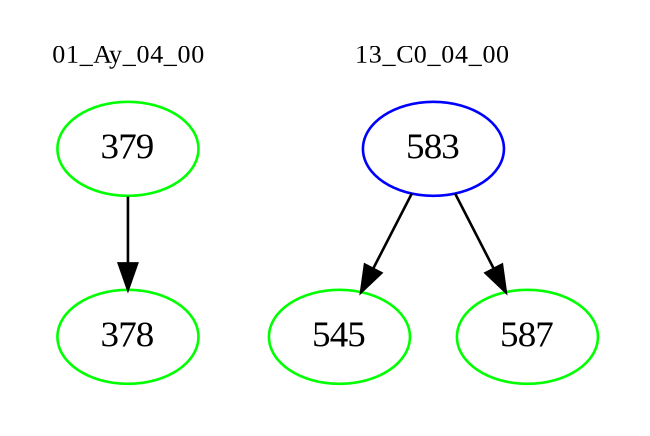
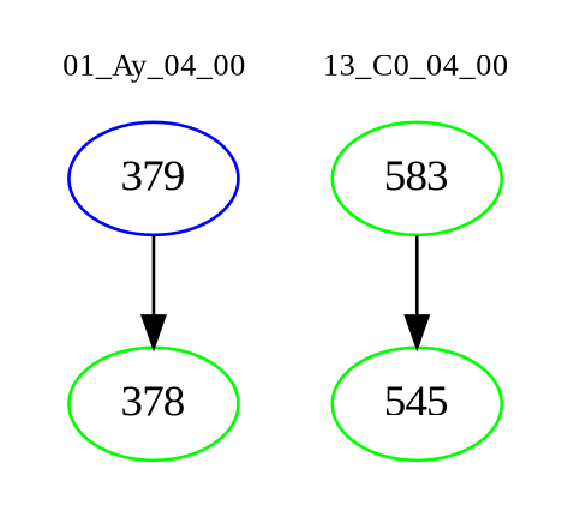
  digraph {
    fontname="Liberation Serif"
    node [color=green fontname="Liberation Serif"]
    edge [color=black fontname="Liberation Serif"]
-   n1 [label=379]
+   n1 [color=blue label=379]
    n2 [label=378]
-   n3 [color=blue label=583]
+   n3 [label=583]
    n4 [label=545]
-   n5 [label=587]
    subgraph cluster_1 {
      color=white
      fontsize=10
      label="01_Ay_04_00"
      n1
      n2
    }
    subgraph cluster_2 {
      color=white
      fontsize=10
      label="13_C0_04_00"
      n3
      n4
-     n5
    }
    n1 -> n2
    n3 -> n4
-   n3 -> n5
  }
